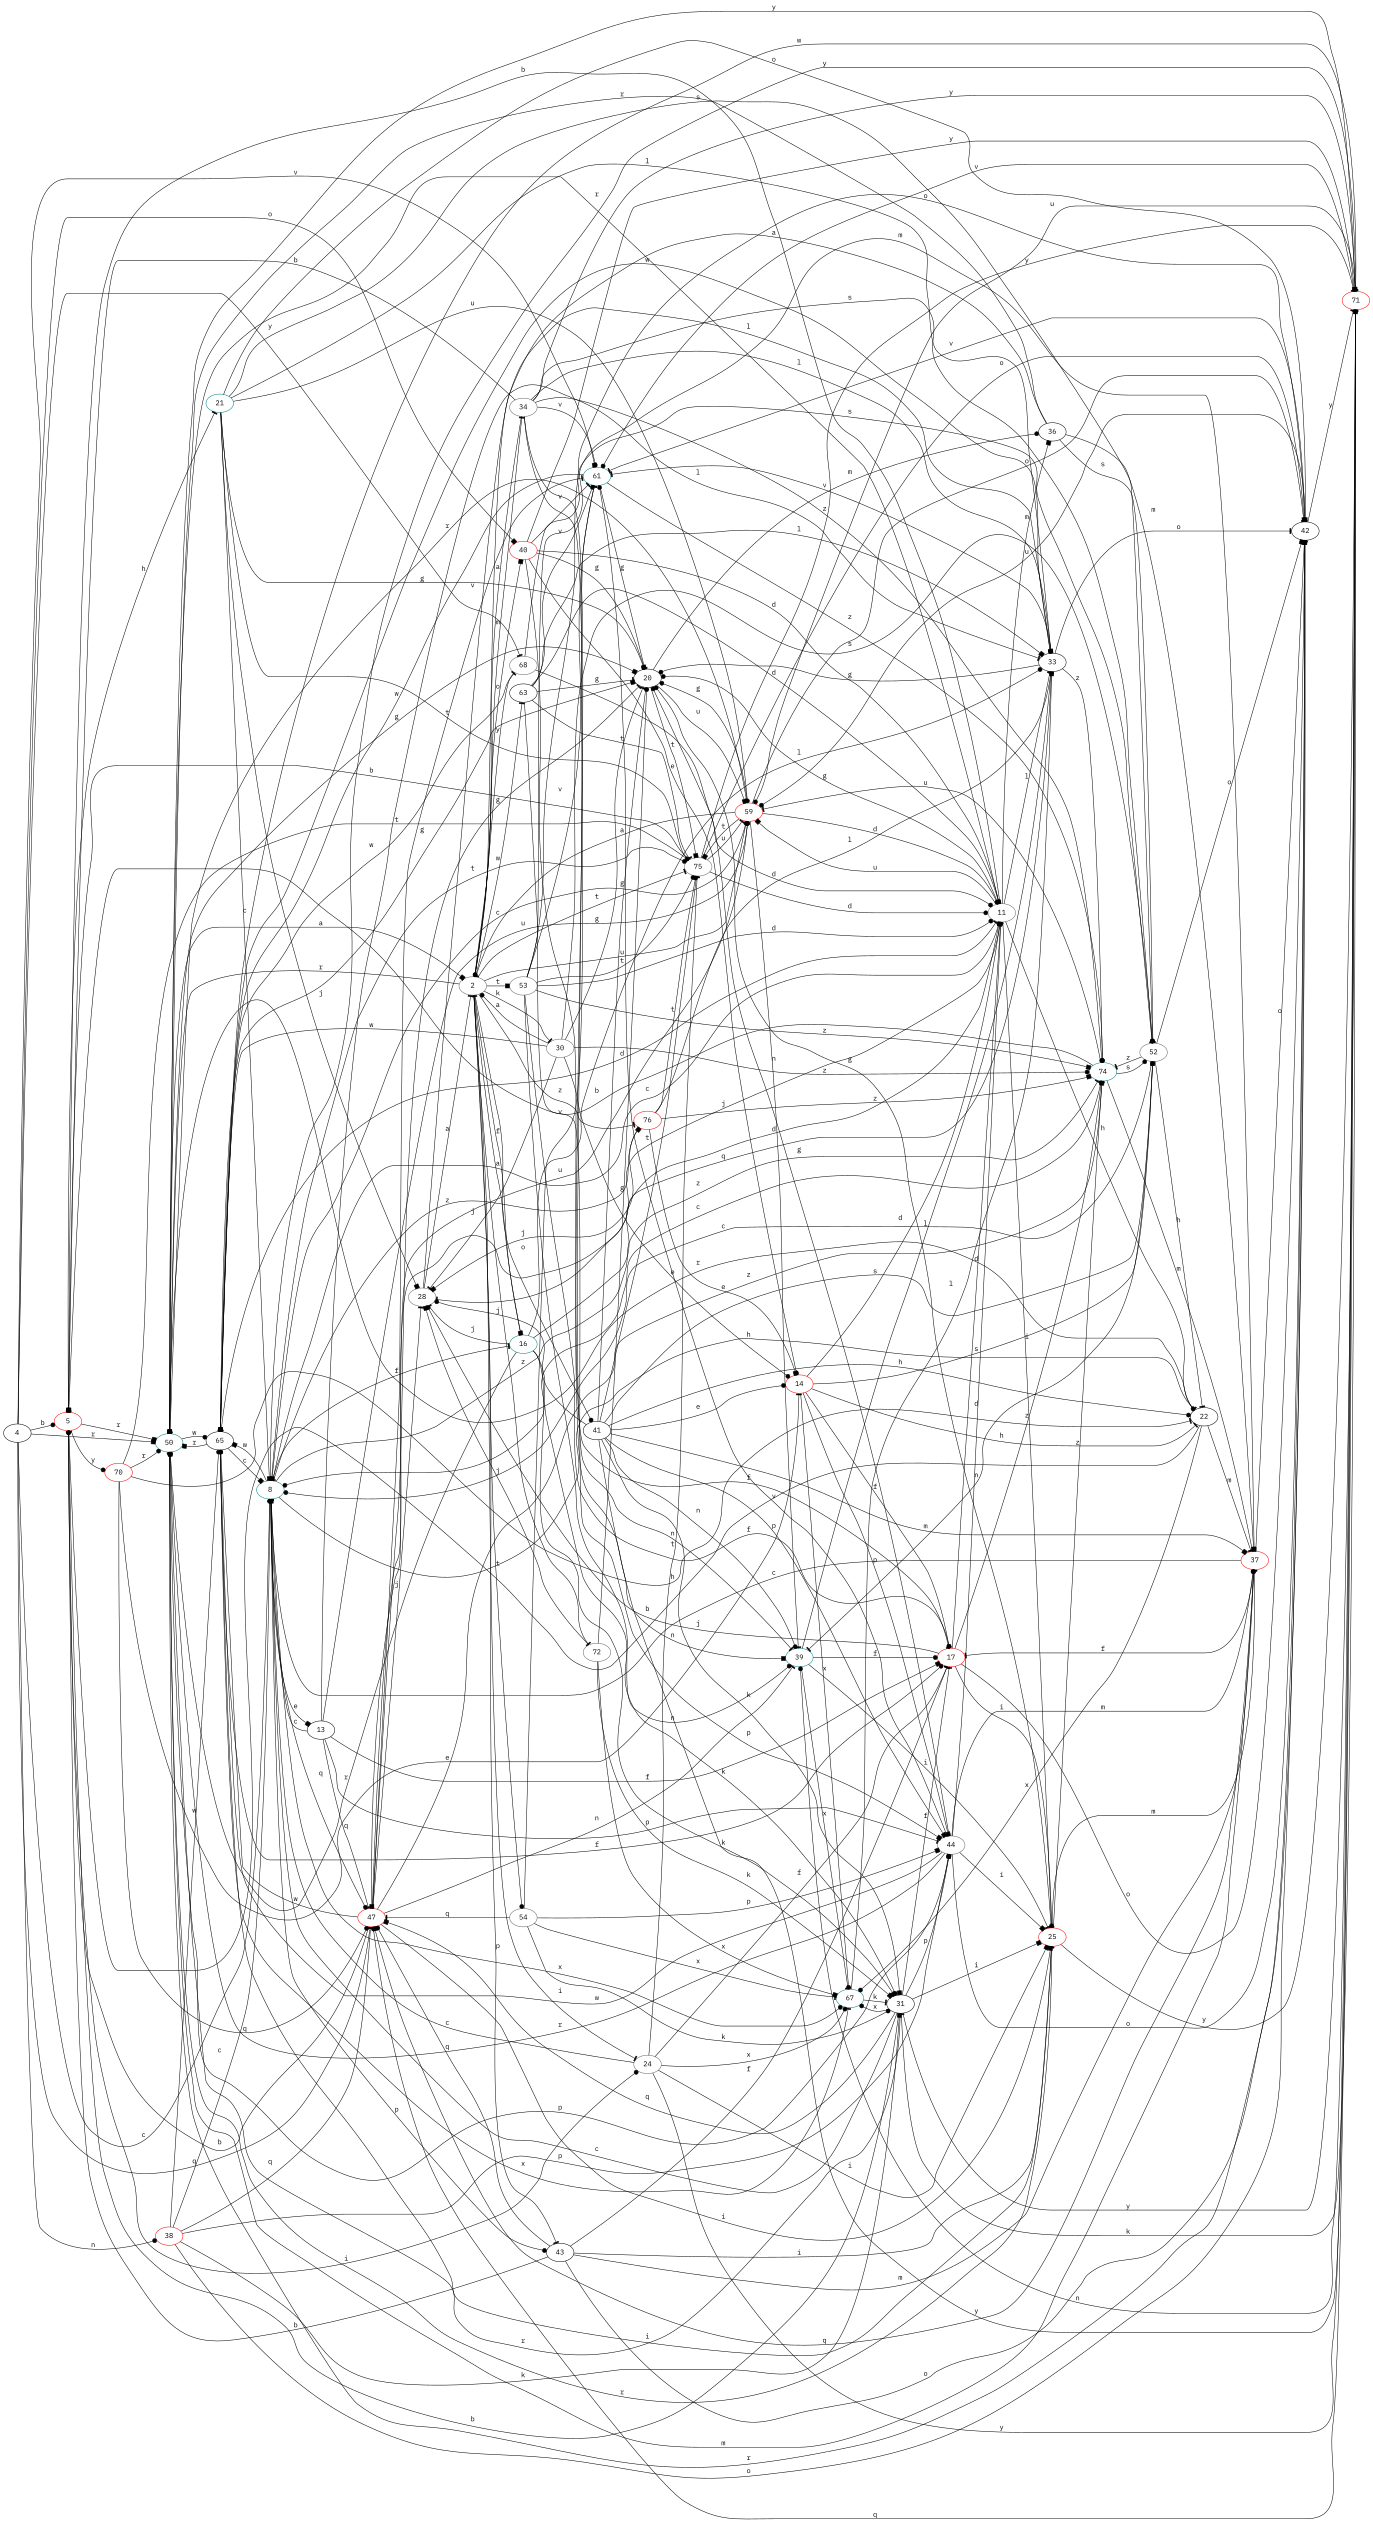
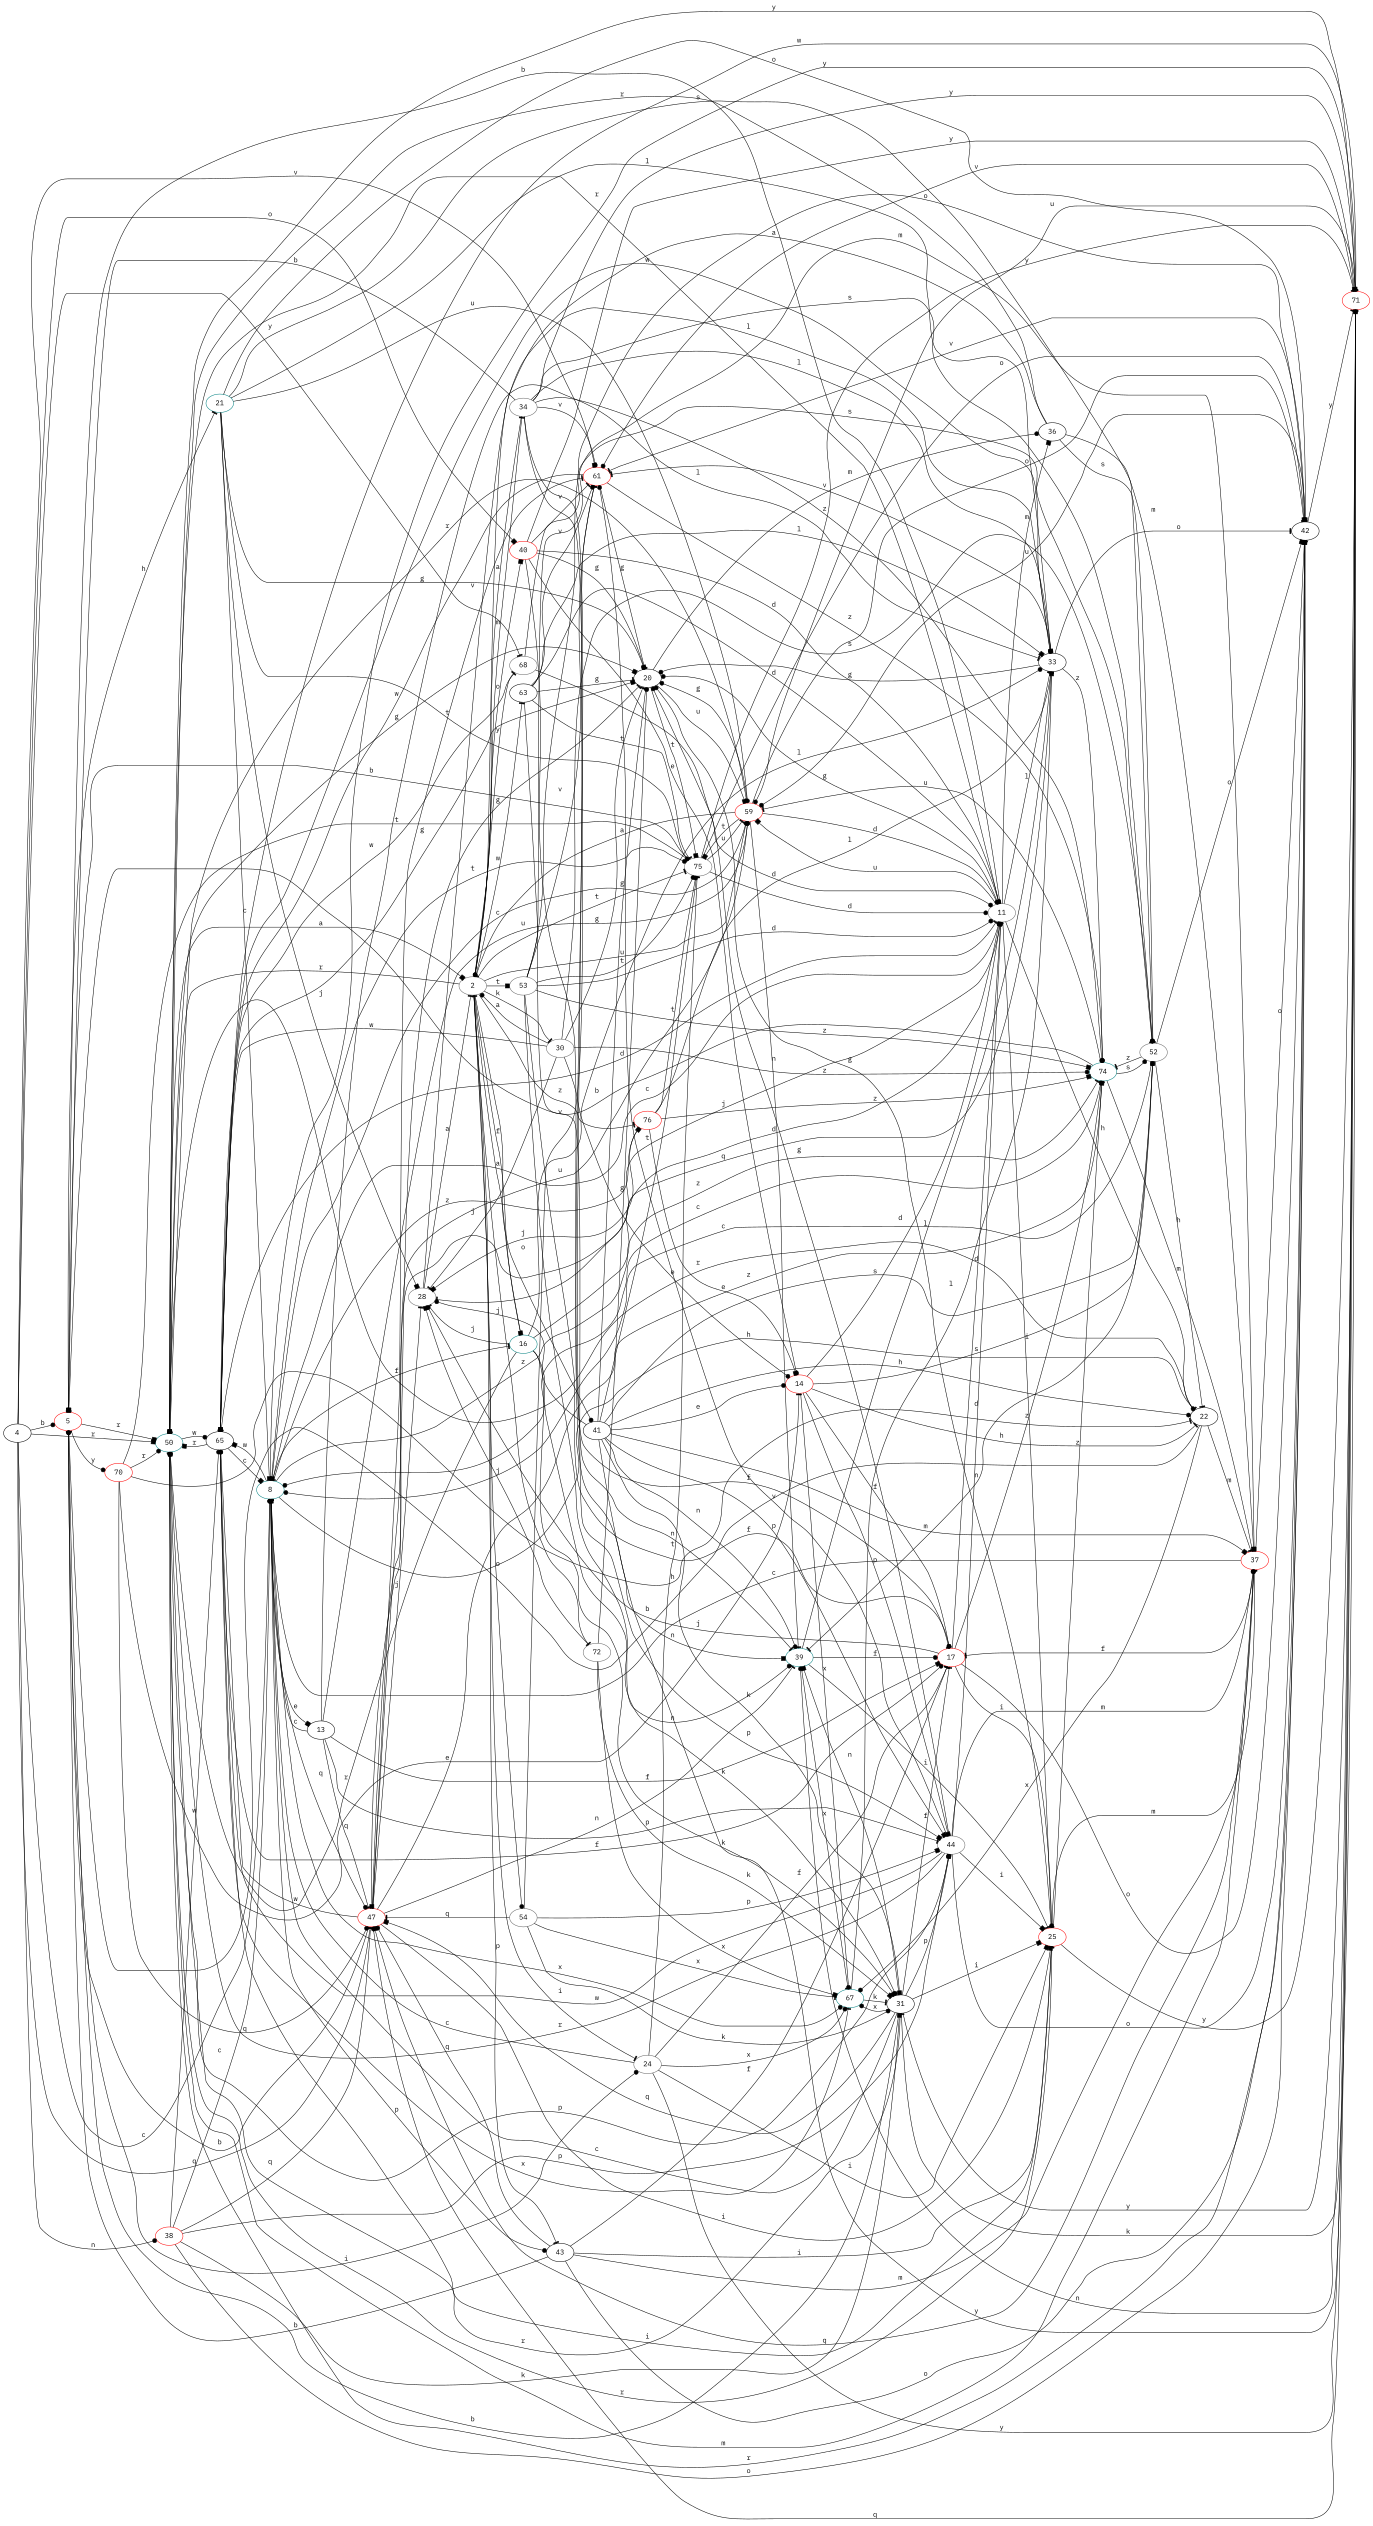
  strict digraph {
    fontname="IBM Plex Mono"
    rankdir=LR
    node [color=red fontname="IBM Plex Mono"]
    edge [arrowhead=dot fontname="IBM Plex Mono"]
    n1 [color=black label=4]
    5
    8 [color=teal]
    38
    40
    47
    50 [color=teal]
-   61 [color=teal]
+   61
    68 [color=gray40]
    24 [color=gray40]
    21 [color=teal]
    70
    16 [color=teal]
    43 [color=black]
    n15 [color=gray40 label=75]
    n16 [label=76]
    13 [color=black]
    22 [color=black]
    65 [color=black]
    67 [color=teal]
    71
    74 [color=teal]
    44 [color=gray40]
    31 [color=black]
    42 [color=black]
    11 [color=gray40]
    20 [color=black]
    14
    39 [color=teal]
    59
    25
    28 [color=gray40]
    2 [color=gray40]
    37
    52 [color=gray40]
    30 [color=gray40]
    34 [color=gray40]
    41 [color=black]
    53 [color=gray40]
    54 [color=gray40]
    63 [color=black]
    72 [color=gray40]
    33 [color=black]
    17
    36 [color=black]
    n1 -> 5 [label=b]
    n1 -> 8 [label=c]
    n1 -> 38 [label=n]
    n1 -> 40 [arrowhead=box label=o]
    n1 -> 47 [arrowhead=tee label=q]
    n1 -> 50 [arrowhead=box label=r]
    n1 -> 61 [arrowhead=box label=v]
    n1 -> 68 [arrowhead=tee label=y]
    5 -> 50 [arrowhead=box label=r]
    5 -> 24 [label=i]
    5 -> 21 [arrowhead=tee label=h]
    5 -> 70 [label=y]
    8 -> 47 [label=q]
    8 -> 16 [arrowhead=tee label=f]
    8 -> 43 [label=p]
    8 -> n15 [label=t]
    8 -> n16 [arrowhead=box label=z]
    8 -> 13 [arrowhead=box label=e]
    8 -> 22 [arrowhead=tee label=h]
    8 -> 65 [arrowhead=box label=w]
    8 -> 67 [label=x]
    8 -> 71 [arrowhead=tee label=y]
    8 -> 74 [arrowhead=tee label=z]
    38 -> 8 [label=c]
    38 -> 47 [arrowhead=tee label=q]
    38 -> 65 [label=w]
    38 -> 44 [label=p]
    38 -> 31 [arrowhead=box label=k]
    38 -> 42 [arrowhead=tee label=o]
    40 -> 61 [arrowhead=tee label=v]
    40 -> 71 [arrowhead=box label=y]
    40 -> 11 [label=d]
    40 -> 20 [arrowhead=box label=g]
    40 -> 14 [label=e]
    40 -> 39 [arrowhead=box label=n]
    47 -> 5 [label=b]
    47 -> 61 [arrowhead=tee label=v]
    47 -> 65 [label=w]
    47 -> 74 [arrowhead=box label=z]
    47 -> 20 [arrowhead=tee label=g]
    47 -> 39 [arrowhead=tee label=n]
    47 -> 59 [label=u]
    47 -> 25 [arrowhead=box label=i]
    47 -> 28 [arrowhead=tee label=j]
    50 -> 65 [label=w]
    50 -> 71 [arrowhead=box label=y]
    50 -> 44 [label=p]
    50 -> 20 [arrowhead=box label=g]
    50 -> 2 [arrowhead=box label=a]
    50 -> 37 [label=m]
    61 -> 65 [arrowhead=box label=w]
    61 -> 74 [label=z]
    61 -> 20 [arrowhead=tee label=g]
    68 -> 65 [arrowhead=tee label=w]
    68 -> 11 [label=d]
    68 -> 52 [arrowhead=tee label=s]
    24 -> 8 [arrowhead=tee label=c]
    24 -> n15 [arrowhead=tee label=t]
    24 -> 67 [label=x]
    24 -> 71 [arrowhead=box label=y]
    24 -> 25 [arrowhead=box label=i]
    24 -> 17 [arrowhead=tee label=f]
    21 -> 8 [arrowhead=box label=c]
    21 -> n15 [arrowhead=tee label=t]
    21 -> 42 [arrowhead=box label=o]
    21 -> 20 [label=g]
    21 -> 59 [label=u]
    21 -> 28 [arrowhead=box label=j]
    21 -> 52 [label=s]
    21 -> 33 [label=l]
    70 -> 47 [label=q]
    70 -> 50 [label=r]
    70 -> n15 [label=t]
    70 -> 22 [arrowhead=tee label=h]
    70 -> 14 [arrowhead=tee label=e]
    16 -> 50 [label=r]
    16 -> 31 [arrowhead=box label=k]
    16 -> 11 [label=d]
    16 -> 39 [label=n]
    16 -> 28 [arrowhead=tee label=j]
    16 -> 2 [arrowhead=tee label=a]
    16 -> 33 [label=l]
    43 -> 5 [label=b]
    43 -> 47 [label=q]
    43 -> 42 [label=o]
    43 -> 25 [arrowhead=tee label=i]
    43 -> 37 [arrowhead=tee label=m]
    43 -> 17 [arrowhead=tee label=f]
    n15 -> 5 [arrowhead=box label=b]
    n15 -> 71 [arrowhead=tee label=y]
    n15 -> 42 [arrowhead=box label=o]
    n15 -> 11 [label=d]
    n15 -> 59 [arrowhead=tee label=u]
    n16 -> n15 [label=t]
    n16 -> 74 [arrowhead=box label=z]
    n16 -> 14 [arrowhead=box label=e]
    n16 -> 28 [arrowhead=box label=j]
    n16 -> 33 [arrowhead=tee label=l]
    13 -> 8 [arrowhead=tee label=c]
    13 -> 47 [arrowhead=tee label=q]
    13 -> 44 [arrowhead=tee label=p]
    13 -> 59 [label=u]
    13 -> 33 [arrowhead=tee label=l]
    13 -> 17 [arrowhead=box label=f]
    22 -> 5 [arrowhead=tee label=b]
    22 -> 50 [arrowhead=box label=r]
    22 -> 67 [label=x]
    22 -> 37 [arrowhead=tee label=m]
    65 -> 8 [arrowhead=box label=c]
    65 -> 50 [arrowhead=box label=r]
    65 -> 67 [arrowhead=tee label=x]
    65 -> 11 [arrowhead=tee label=d]
    65 -> 20 [arrowhead=box label=g]
    65 -> 25 [arrowhead=tee label=i]
    65 -> 17 [label=f]
    67 -> 31 [arrowhead=tee label=k]
    67 -> 33 [arrowhead=box label=l]
    71 -> 47 [label=q]
    71 -> 61 [label=v]
    71 -> 65 [arrowhead=tee label=w]
    71 -> 31 [arrowhead=tee label=k]
    71 -> 39 [label=n]
    71 -> 59 [label=u]
    74 -> 5 [arrowhead=box label=b]
    74 -> 8 [label=c]
    74 -> 59 [arrowhead=tee label=u]
    74 -> 37 [arrowhead=tee label=m]
    74 -> 52 [label=s]
    44 -> 50 [arrowhead=box label=r]
    44 -> 61 [label=v]
    44 -> 65 [label=w]
    44 -> 42 [arrowhead=box label=o]
    44 -> 11 [label=d]
    44 -> 20 [label=g]
    44 -> 25 [arrowhead=box label=i]
    44 -> 37 [label=m]
    31 -> 5 [arrowhead=tee label=b]
    31 -> 8 [arrowhead=tee label=c]
    31 -> 47 [arrowhead=box label=q]
    31 -> 50 [label=r]
    31 -> 67 [label=x]
    31 -> 71 [arrowhead=tee label=y]
    31 -> 44 [arrowhead=box label=p]
+   31 -> 39 [arrowhead=box label=n]
    31 -> 25 [arrowhead=box label=i]
    31 -> 17 [arrowhead=tee label=f]
    42 -> 50 [arrowhead=tee label=r]
    42 -> 61 [arrowhead=tee label=v]
    42 -> 71 [arrowhead=tee label=y]
    42 -> 59 [label=u]
    11 -> 5 [arrowhead=box label=b]
    11 -> 8 [arrowhead=tee label=c]
    11 -> 50 [arrowhead=box label=r]
    11 -> 22 [label=h]
    11 -> 20 [label=g]
    11 -> 59 [arrowhead=box label=u]
    11 -> 25 [arrowhead=tee label=i]
    11 -> 28 [arrowhead=tee label=j]
    11 -> 33 [arrowhead=tee label=l]
    11 -> 36 [arrowhead=box label=m]
    20 -> n15 [arrowhead=box label=t]
    20 -> 59 [arrowhead=box label=u]
    20 -> 36 [label=m]
    14 -> 22 [arrowhead=tee label=h]
    14 -> 67 [label=x]
    14 -> 44 [arrowhead=box label=p]
    14 -> 11 [arrowhead=box label=d]
    14 -> 52 [label=s]
    14 -> 17 [label=f]
    39 -> 67 [arrowhead=tee label=x]
    39 -> 25 [arrowhead=tee label=i]
    39 -> 33 [arrowhead=tee label=l]
    39 -> 17 [label=f]
    59 -> 8 [arrowhead=box label=c]
    59 -> 50 [label=r]
    59 -> n15 [arrowhead=box label=t]
    59 -> 42 [arrowhead=tee label=o]
    59 -> 11 [label=d]
    59 -> 20 [label=g]
    59 -> 39 [arrowhead=tee label=n]
    59 -> 2 [arrowhead=tee label=a]
    25 -> 50 [label=r]
    25 -> 71 [label=y]
    25 -> 74 [arrowhead=tee label=z]
    25 -> 20 [label=g]
    25 -> 37 [arrowhead=tee label=m]
    28 -> 2 [arrowhead=tee label=a]
    28 -> 33 [label=l]
    2 -> 40 [arrowhead=box label=o]
    2 -> 50 [arrowhead=tee label=r]
    2 -> 68 [arrowhead=tee label=y]
    2 -> 24 [arrowhead=tee label=i]
    2 -> 16 [arrowhead=box label=f]
    2 -> 43 [arrowhead=tee label=p]
    2 -> n15 [arrowhead=tee label=t]
    2 -> n16 [arrowhead=tee label=z]
    2 -> 59 [label=u]
    2 -> 30 [arrowhead=tee label=k]
    2 -> 34 [arrowhead=tee label=m]
    2 -> 41 [label=o]
    2 -> 53 [arrowhead=box label=t]
-   2 -> 54 [label=t]
+   2 -> 54 [label=o]
    2 -> 63 [arrowhead=tee label=w]
    2 -> 72 [arrowhead=tee label=z]
    37 -> 8 [arrowhead=box label=c]
    37 -> 47 [arrowhead=box label=q]
    37 -> 42 [arrowhead=tee label=o]
    37 -> 17 [arrowhead=tee label=f]
    52 -> 8 [label=c]
    52 -> 22 [arrowhead=tee label=h]
    52 -> 74 [arrowhead=tee label=z]
    52 -> 42 [arrowhead=box label=o]
    52 -> 39 [arrowhead=tee label=n]
    30 -> 65 [arrowhead=box label=w]
    30 -> 74 [label=z]
    30 -> 20 [arrowhead=tee label=g]
    30 -> 14 [label=e]
    30 -> 28 [arrowhead=tee label=j]
    30 -> 2 [label=a]
    30 -> 52 [label=s]
    34 -> 5 [arrowhead=tee label=b]
    34 -> 61 [label=v]
    34 -> 71 [arrowhead=tee label=y]
    34 -> 74 [label=z]
    34 -> 39 [arrowhead=tee label=n]
    34 -> 2 [label=a]
    34 -> 52 [label=s]
    34 -> 33 [arrowhead=box label=l]
    34 -> 17 [arrowhead=tee label=f]
    41 -> n15 [arrowhead=tee label=t]
    41 -> 22 [label=h]
    41 -> 71 [arrowhead=tee label=y]
    41 -> 44 [arrowhead=box label=p]
    41 -> 31 [arrowhead=box label=k]
    41 -> 20 [arrowhead=tee label=g]
    41 -> 14 [label=e]
    41 -> 39 [label=n]
    41 -> 28 [label=j]
    41 -> 37 [arrowhead=box label=m]
    41 -> 52 [arrowhead=box label=s]
    53 -> 61 [arrowhead=tee label=v]
    53 -> n15 [label=t]
    53 -> 74 [arrowhead=box label=z]
    53 -> 31 [label=k]
    53 -> 42 [arrowhead=tee label=o]
    53 -> 11 [label=d]
    53 -> 37 [arrowhead=box label=m]
    53 -> 17 [label=f]
    54 -> 47 [arrowhead=tee label=q]
    54 -> 61 [arrowhead=tee label=v]
    54 -> 67 [arrowhead=tee label=x]
    54 -> 44 [arrowhead=box label=p]
    54 -> 31 [label=k]
    63 -> 61 [label=v]
    63 -> n15 [arrowhead=tee label=t]
    63 -> 44 [arrowhead=box label=p]
    63 -> 11 [arrowhead=box label=d]
    63 -> 20 [arrowhead=tee label=g]
    63 -> 33 [arrowhead=box label=l]
    72 -> 67 [arrowhead=box label=x]
    72 -> 31 [arrowhead=box label=k]
    72 -> 20 [label=g]
    72 -> 28 [arrowhead=box label=j]
    33 -> 47 [arrowhead=box label=q]
    33 -> 61 [arrowhead=tee label=v]
    33 -> 65 [label=w]
    33 -> 74 [label=z]
    33 -> 42 [arrowhead=tee label=o]
    33 -> 20 [label=g]
    17 -> 74 [label=z]
    17 -> 42 [arrowhead=box label=o]
    17 -> 11 [arrowhead=tee label=d]
    17 -> 25 [label=i]
    17 -> 28 [label=j]
    36 -> 50 [label=r]
    36 -> 2 [label=a]
    36 -> 37 [arrowhead=box label=m]
    36 -> 52 [arrowhead=tee label=s]
  }
